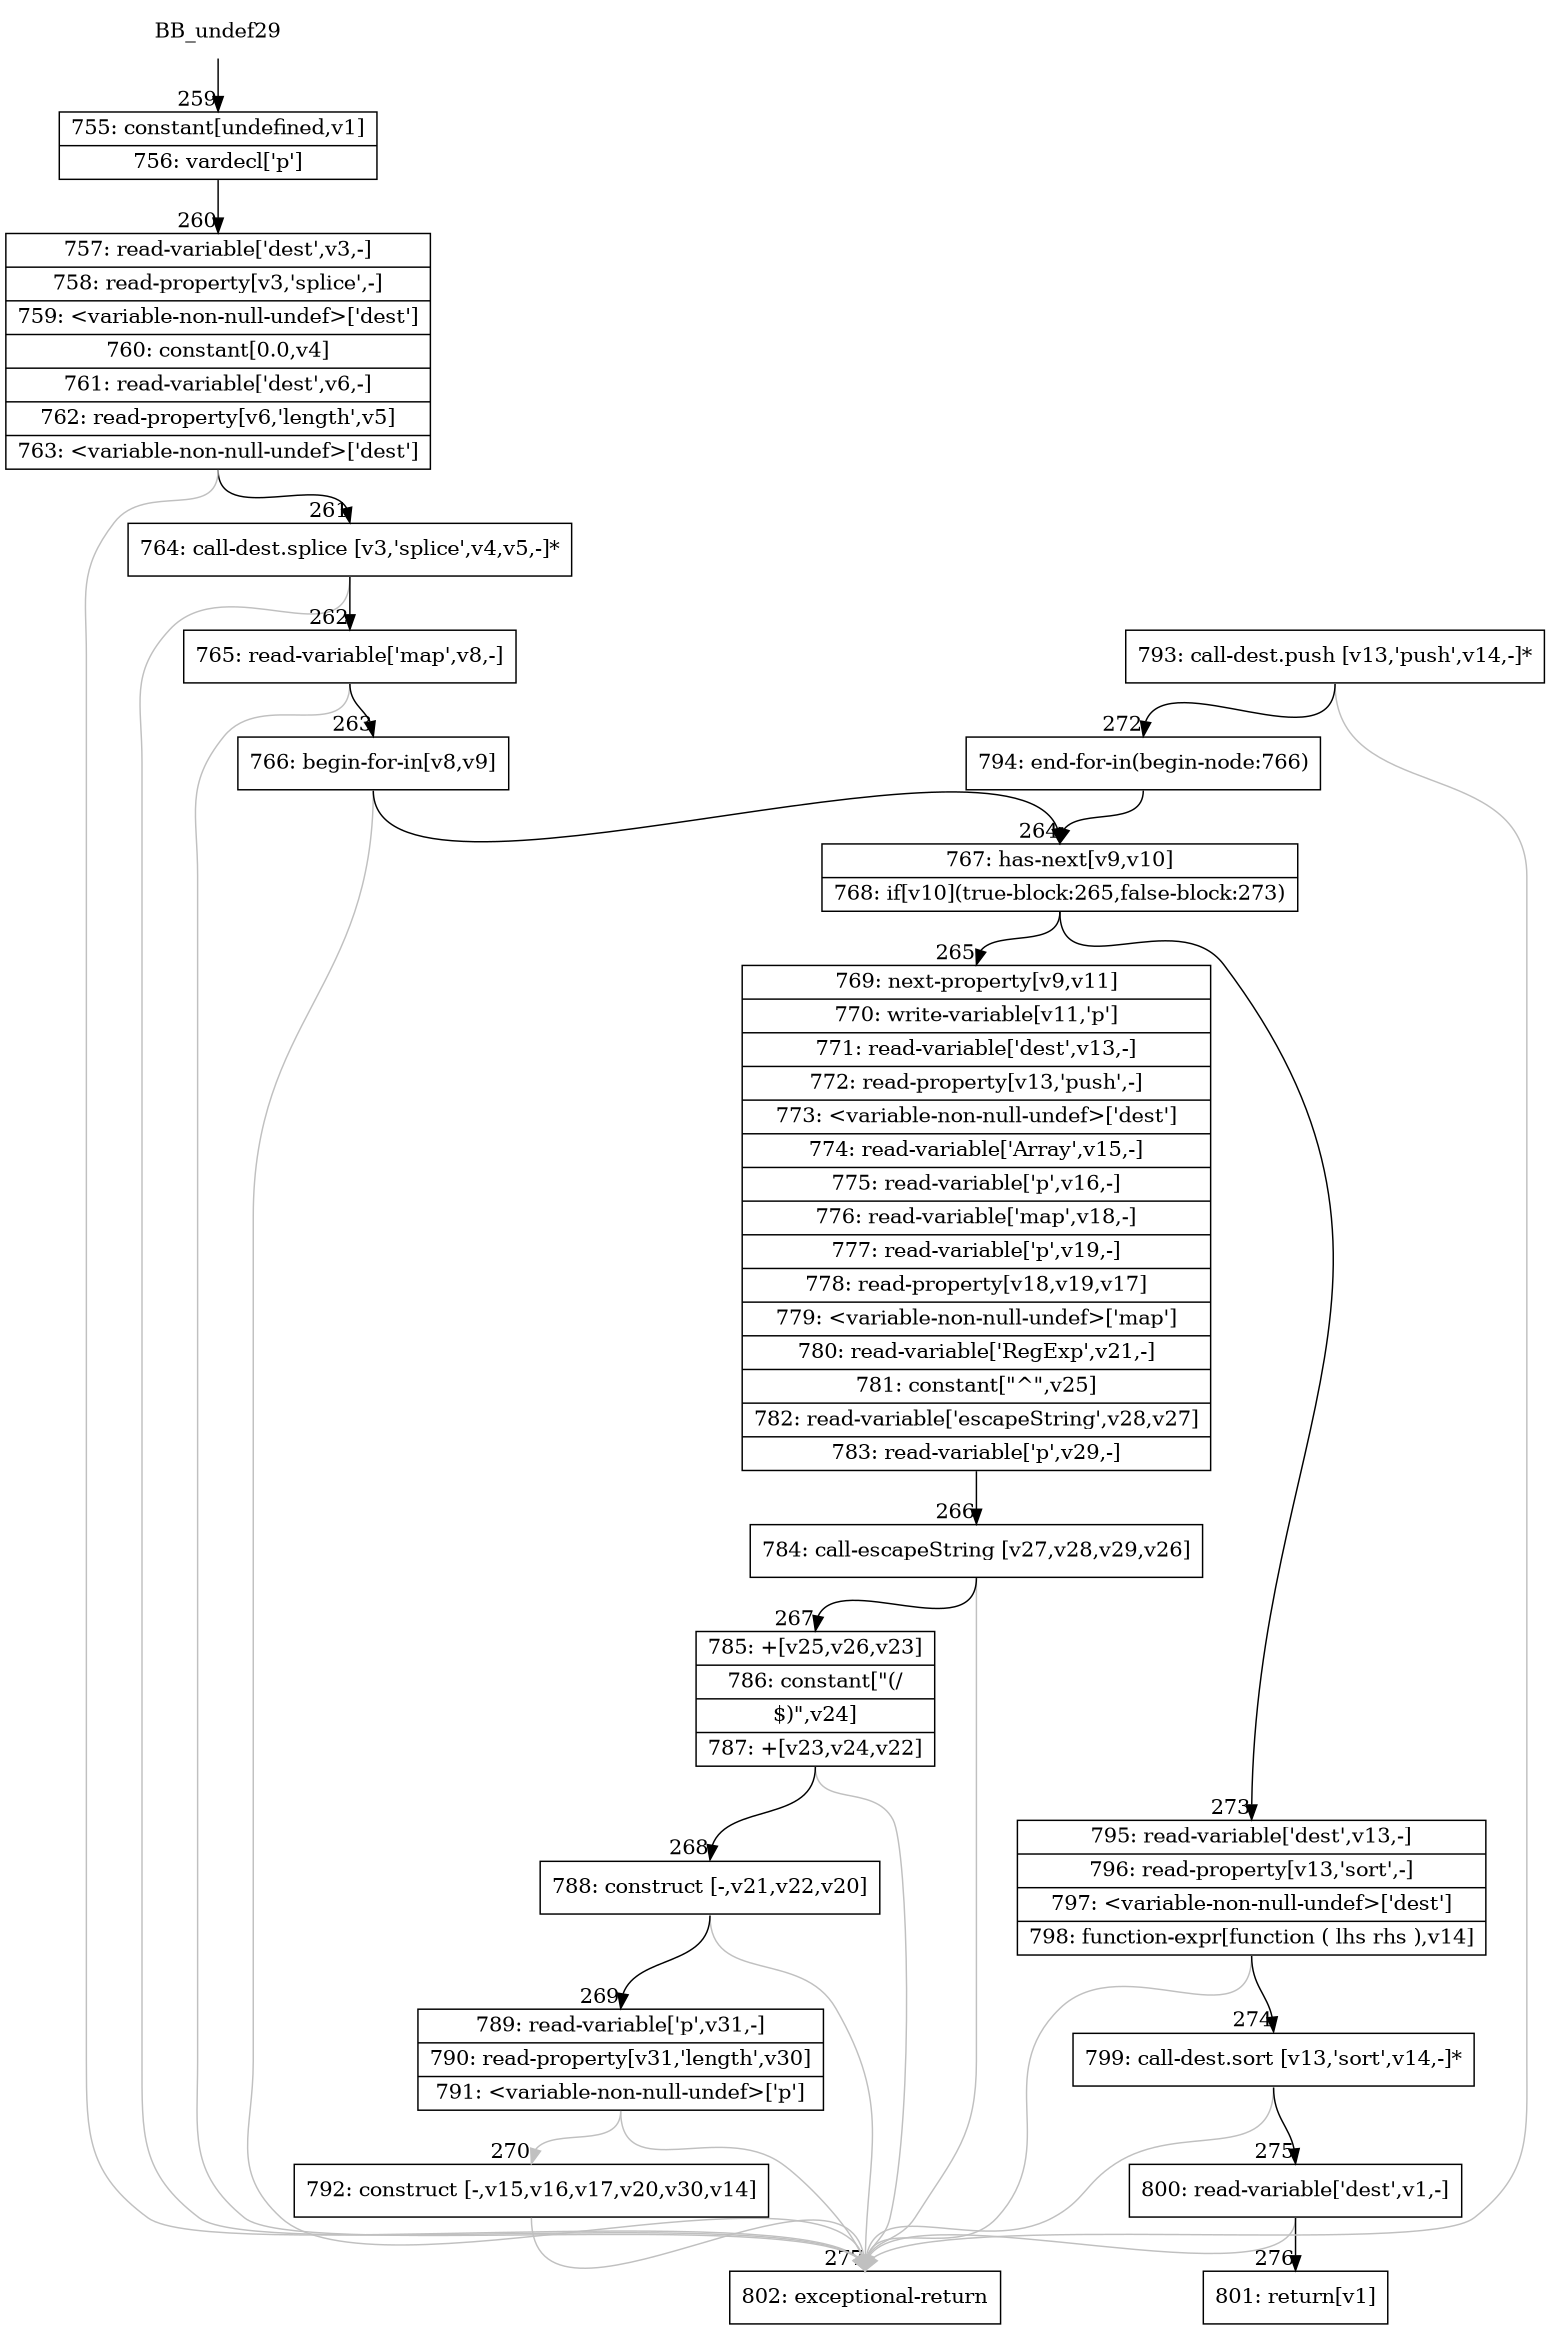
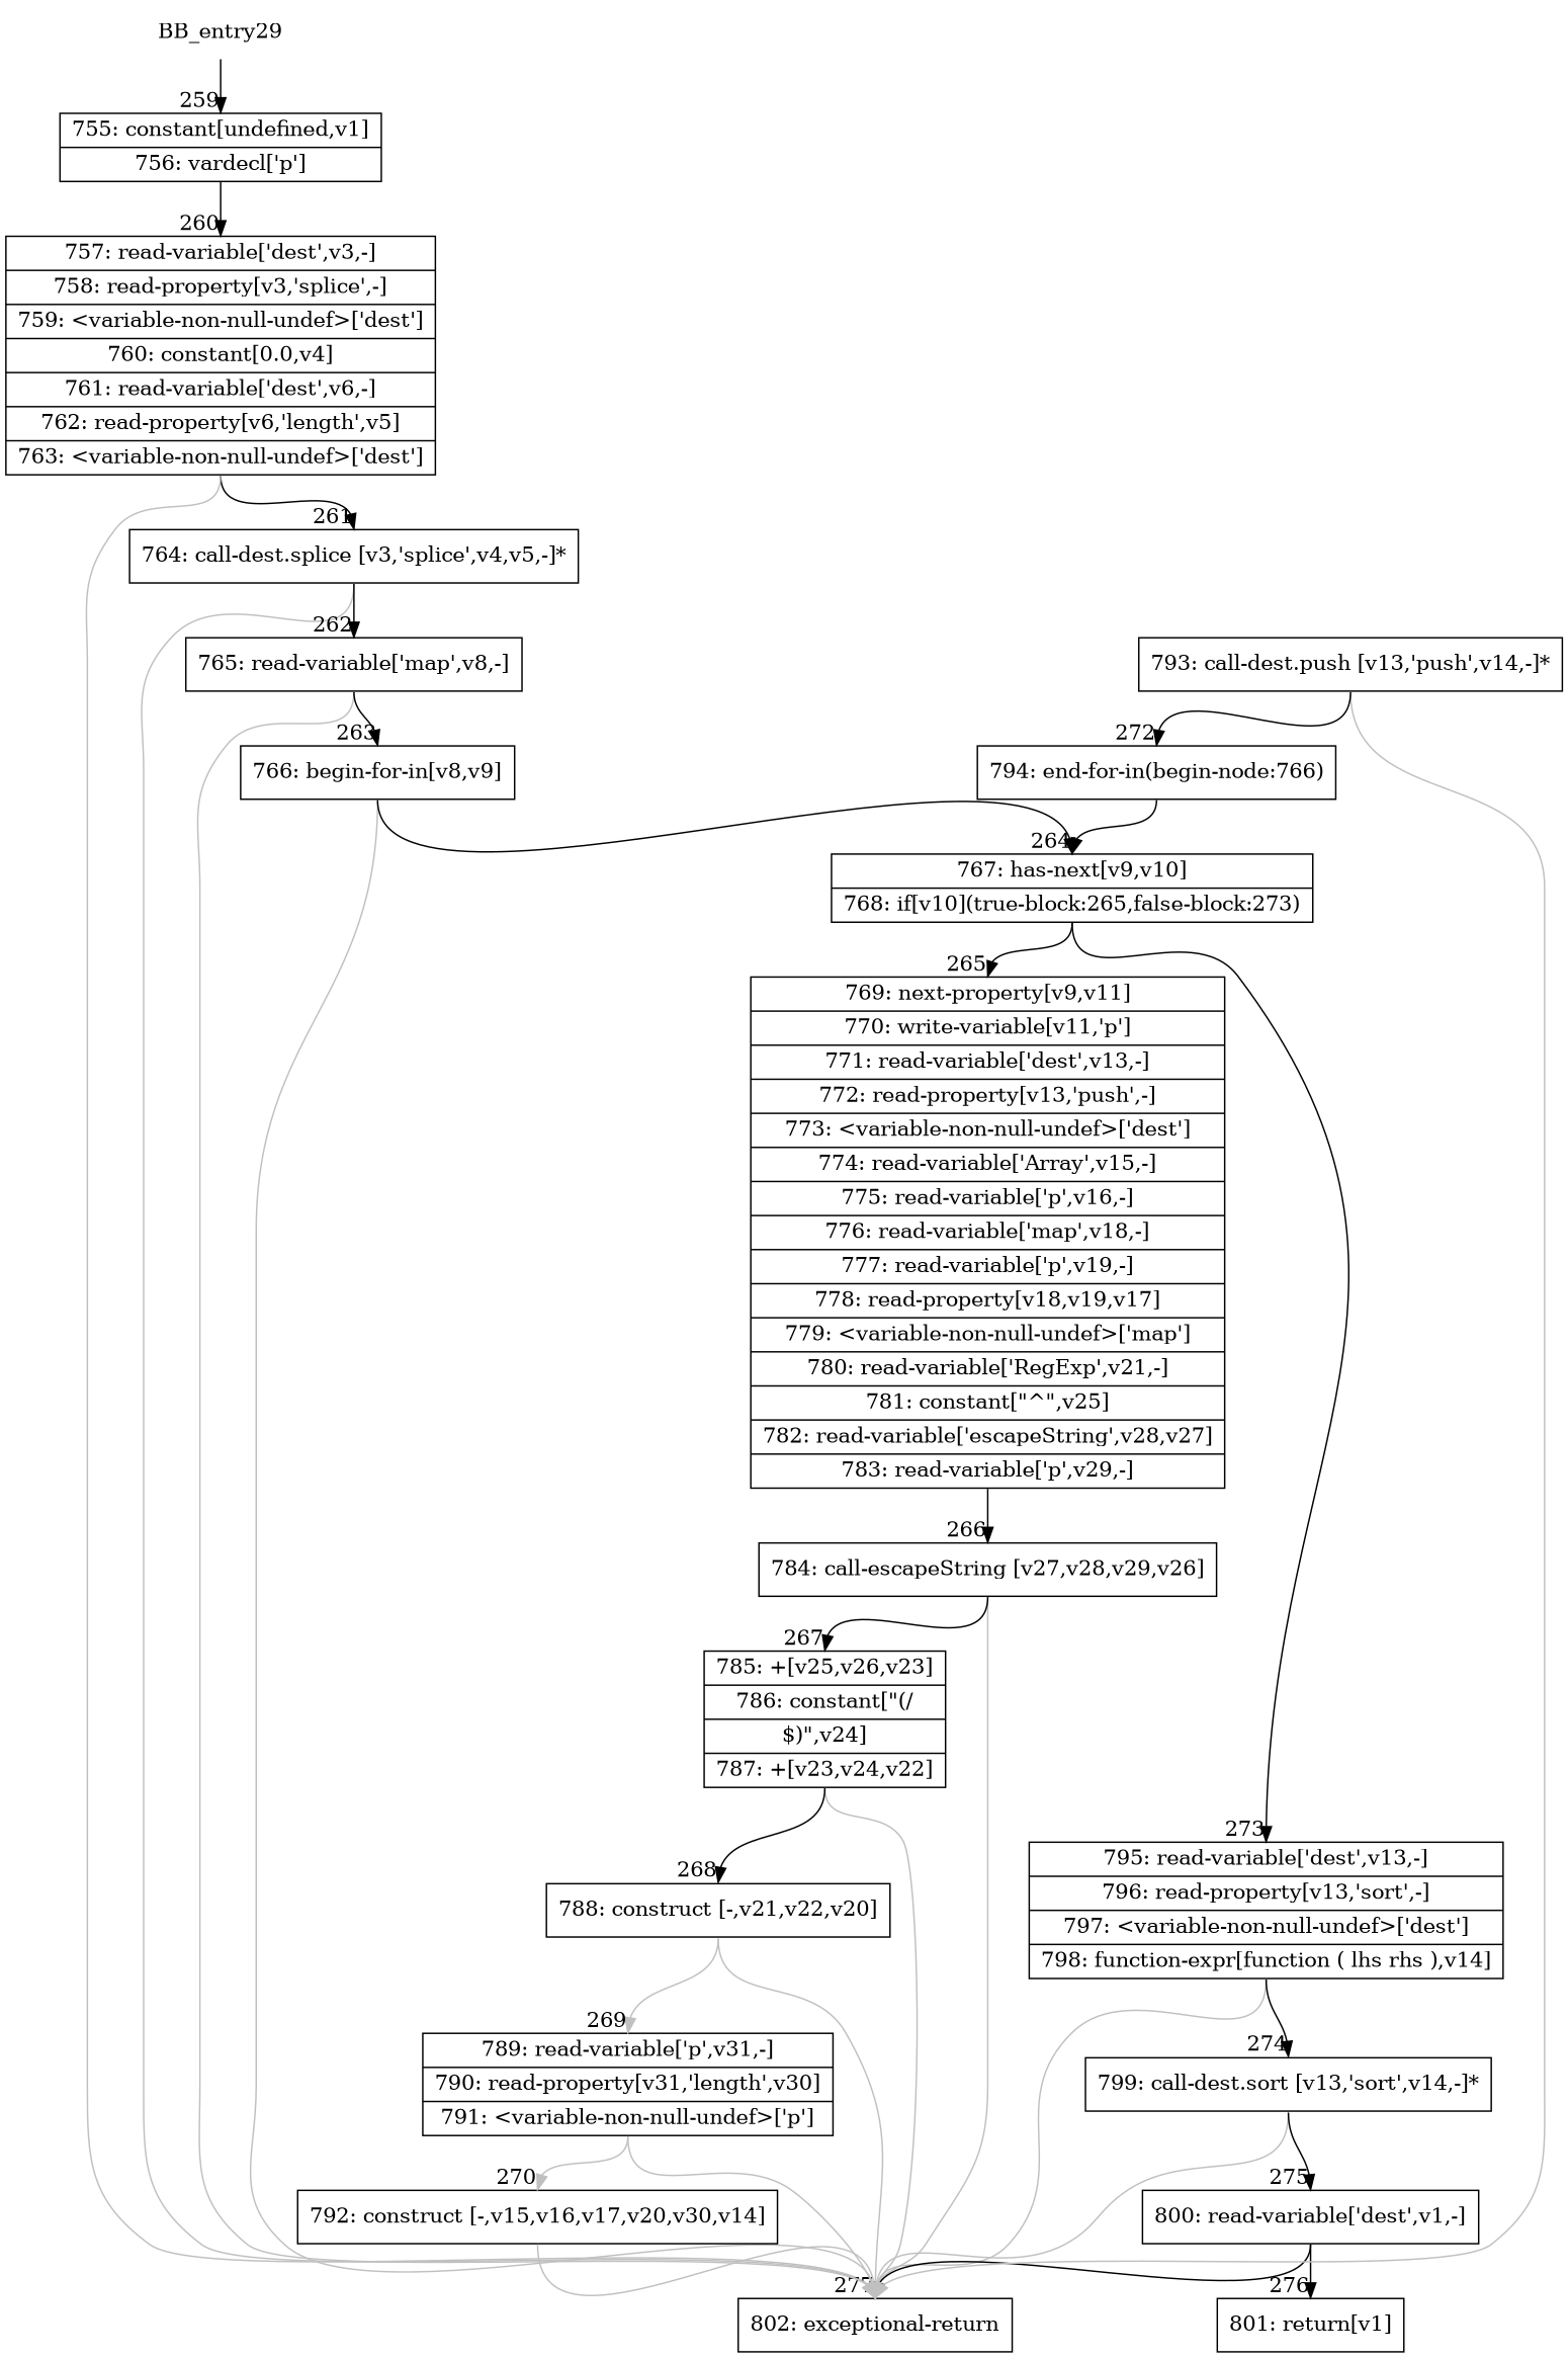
  digraph {
    rankdir=TD
    node [shape=record]
    edge [headport=n tailport=s]
-   BB_entry29 [shape=none label=BB_undef29]
+   BB_entry29 [shape=none]
    n2 [label="{755: constant[undefined,v1]|756: vardecl['p']}"]
    n3 [label="{757: read-variable['dest',v3,-]|758: read-property[v3,'splice',-]|759: \<variable-non-null-undef\>['dest']|760: constant[0.0,v4]|761: read-variable['dest',v6,-]|762: read-property[v6,'length',v5]|763: \<variable-non-null-undef\>['dest']}"]
    n4 [label="{764: call-dest.splice [v3,'splice',v4,v5,-]*}"]
    n5 [label="{802: exceptional-return}"]
    n6 [label="{765: read-variable['map',v8,-]}"]
    n7 [label="{766: begin-for-in[v8,v9]}"]
    n8 [label="{767: has-next[v9,v10]|768: if[v10](true-block:265,false-block:273)}"]
    n9 [label="{769: next-property[v9,v11]|770: write-variable[v11,'p']|771: read-variable['dest',v13,-]|772: read-property[v13,'push',-]|773: \<variable-non-null-undef\>['dest']|774: read-variable['Array',v15,-]|775: read-variable['p',v16,-]|776: read-variable['map',v18,-]|777: read-variable['p',v19,-]|778: read-property[v18,v19,v17]|779: \<variable-non-null-undef\>['map']|780: read-variable['RegExp',v21,-]|781: constant[\"^\",v25]|782: read-variable['escapeString',v28,v27]|783: read-variable['p',v29,-]}"]
    n10 [label="{795: read-variable['dest',v13,-]|796: read-property[v13,'sort',-]|797: \<variable-non-null-undef\>['dest']|798: function-expr[function ( lhs rhs ),v14]}"]
    n11 [label="{784: call-escapeString [v27,v28,v29,v26]}"]
    n12 [label="{799: call-dest.sort [v13,'sort',v14,-]*}"]
    n13 [label="{785: +[v25,v26,v23]|786: constant[\"(/|$)\",v24]|787: +[v23,v24,v22]}"]
    n14 [label="{800: read-variable['dest',v1,-]}"]
    n15 [label="{788: construct [-,v21,v22,v20]}"]
    n16 [label="{789: read-variable['p',v31,-]|790: read-property[v31,'length',v30]|791: \<variable-non-null-undef\>['p']}"]
    n17 [label="{792: construct [-,v15,v16,v17,v20,v30,v14]}"]
    n18 [label="{793: call-dest.push [v13,'push',v14,-]*}"]
    n19 [label="{794: end-for-in(begin-node:766)}"]
    n20 [label="{801: return[v1]}"]
    BB_entry29 -> n2 [headlabel="    259"]
    n2 -> n3 [headlabel="      260"]
    n3 -> n4 [headlabel="      261"]
    n3 -> n5 [color=gray headlabel="      277"]
    n4 -> n5 [color=gray]
    n4 -> n6 [headlabel="      262"]
    n6 -> n5 [color=gray]
    n6 -> n7 [headlabel="      263"]
    n7 -> n5 [color=gray]
    n7 -> n8 [headlabel="      264"]
    n8 -> n9 [headlabel="      265"]
    n8 -> n10 [headlabel="      273"]
    n9 -> n11 [headlabel="      266"]
    n10 -> n5 [color=gray]
    n10 -> n12 [headlabel="      274"]
    n11 -> n5 [color=gray]
    n11 -> n13 [headlabel="      267"]
    n12 -> n5 [color=gray]
    n12 -> n14 [headlabel="      275"]
    n13 -> n5 [color=gray]
    n13 -> n15 [headlabel="      268"]
-   n14 -> n5 [color=gray]
+   n14 -> n5 [color=black]
    n14 -> n20 [headlabel="      276"]
    n15 -> n5 [color=gray]
-   n15 -> n16 [headlabel="      269"]
+   n15 -> n16 [headlabel="      269" color=gray]
    n16 -> n5 [color=gray]
    n16 -> n17 [color=gray headlabel="      270"]
    n17 -> n5 [color=gray]
    n18 -> n5 [color=gray]
    n18 -> n19 [headlabel="      272"]
    n19 -> n8
  }
